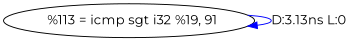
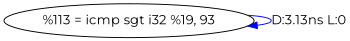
  digraph {
    fontname=Montserrat
-   n1 [label="  %113 = icmp sgt i32 %19, 91" fontname=Montserrat]
+   n1 [label="%113 = icmp sgt i32 %19, 93" fontname=Montserrat]
    n1 -> n1 [color=blue label="D:3.13ns L:0" fontname=Montserrat]
  }
